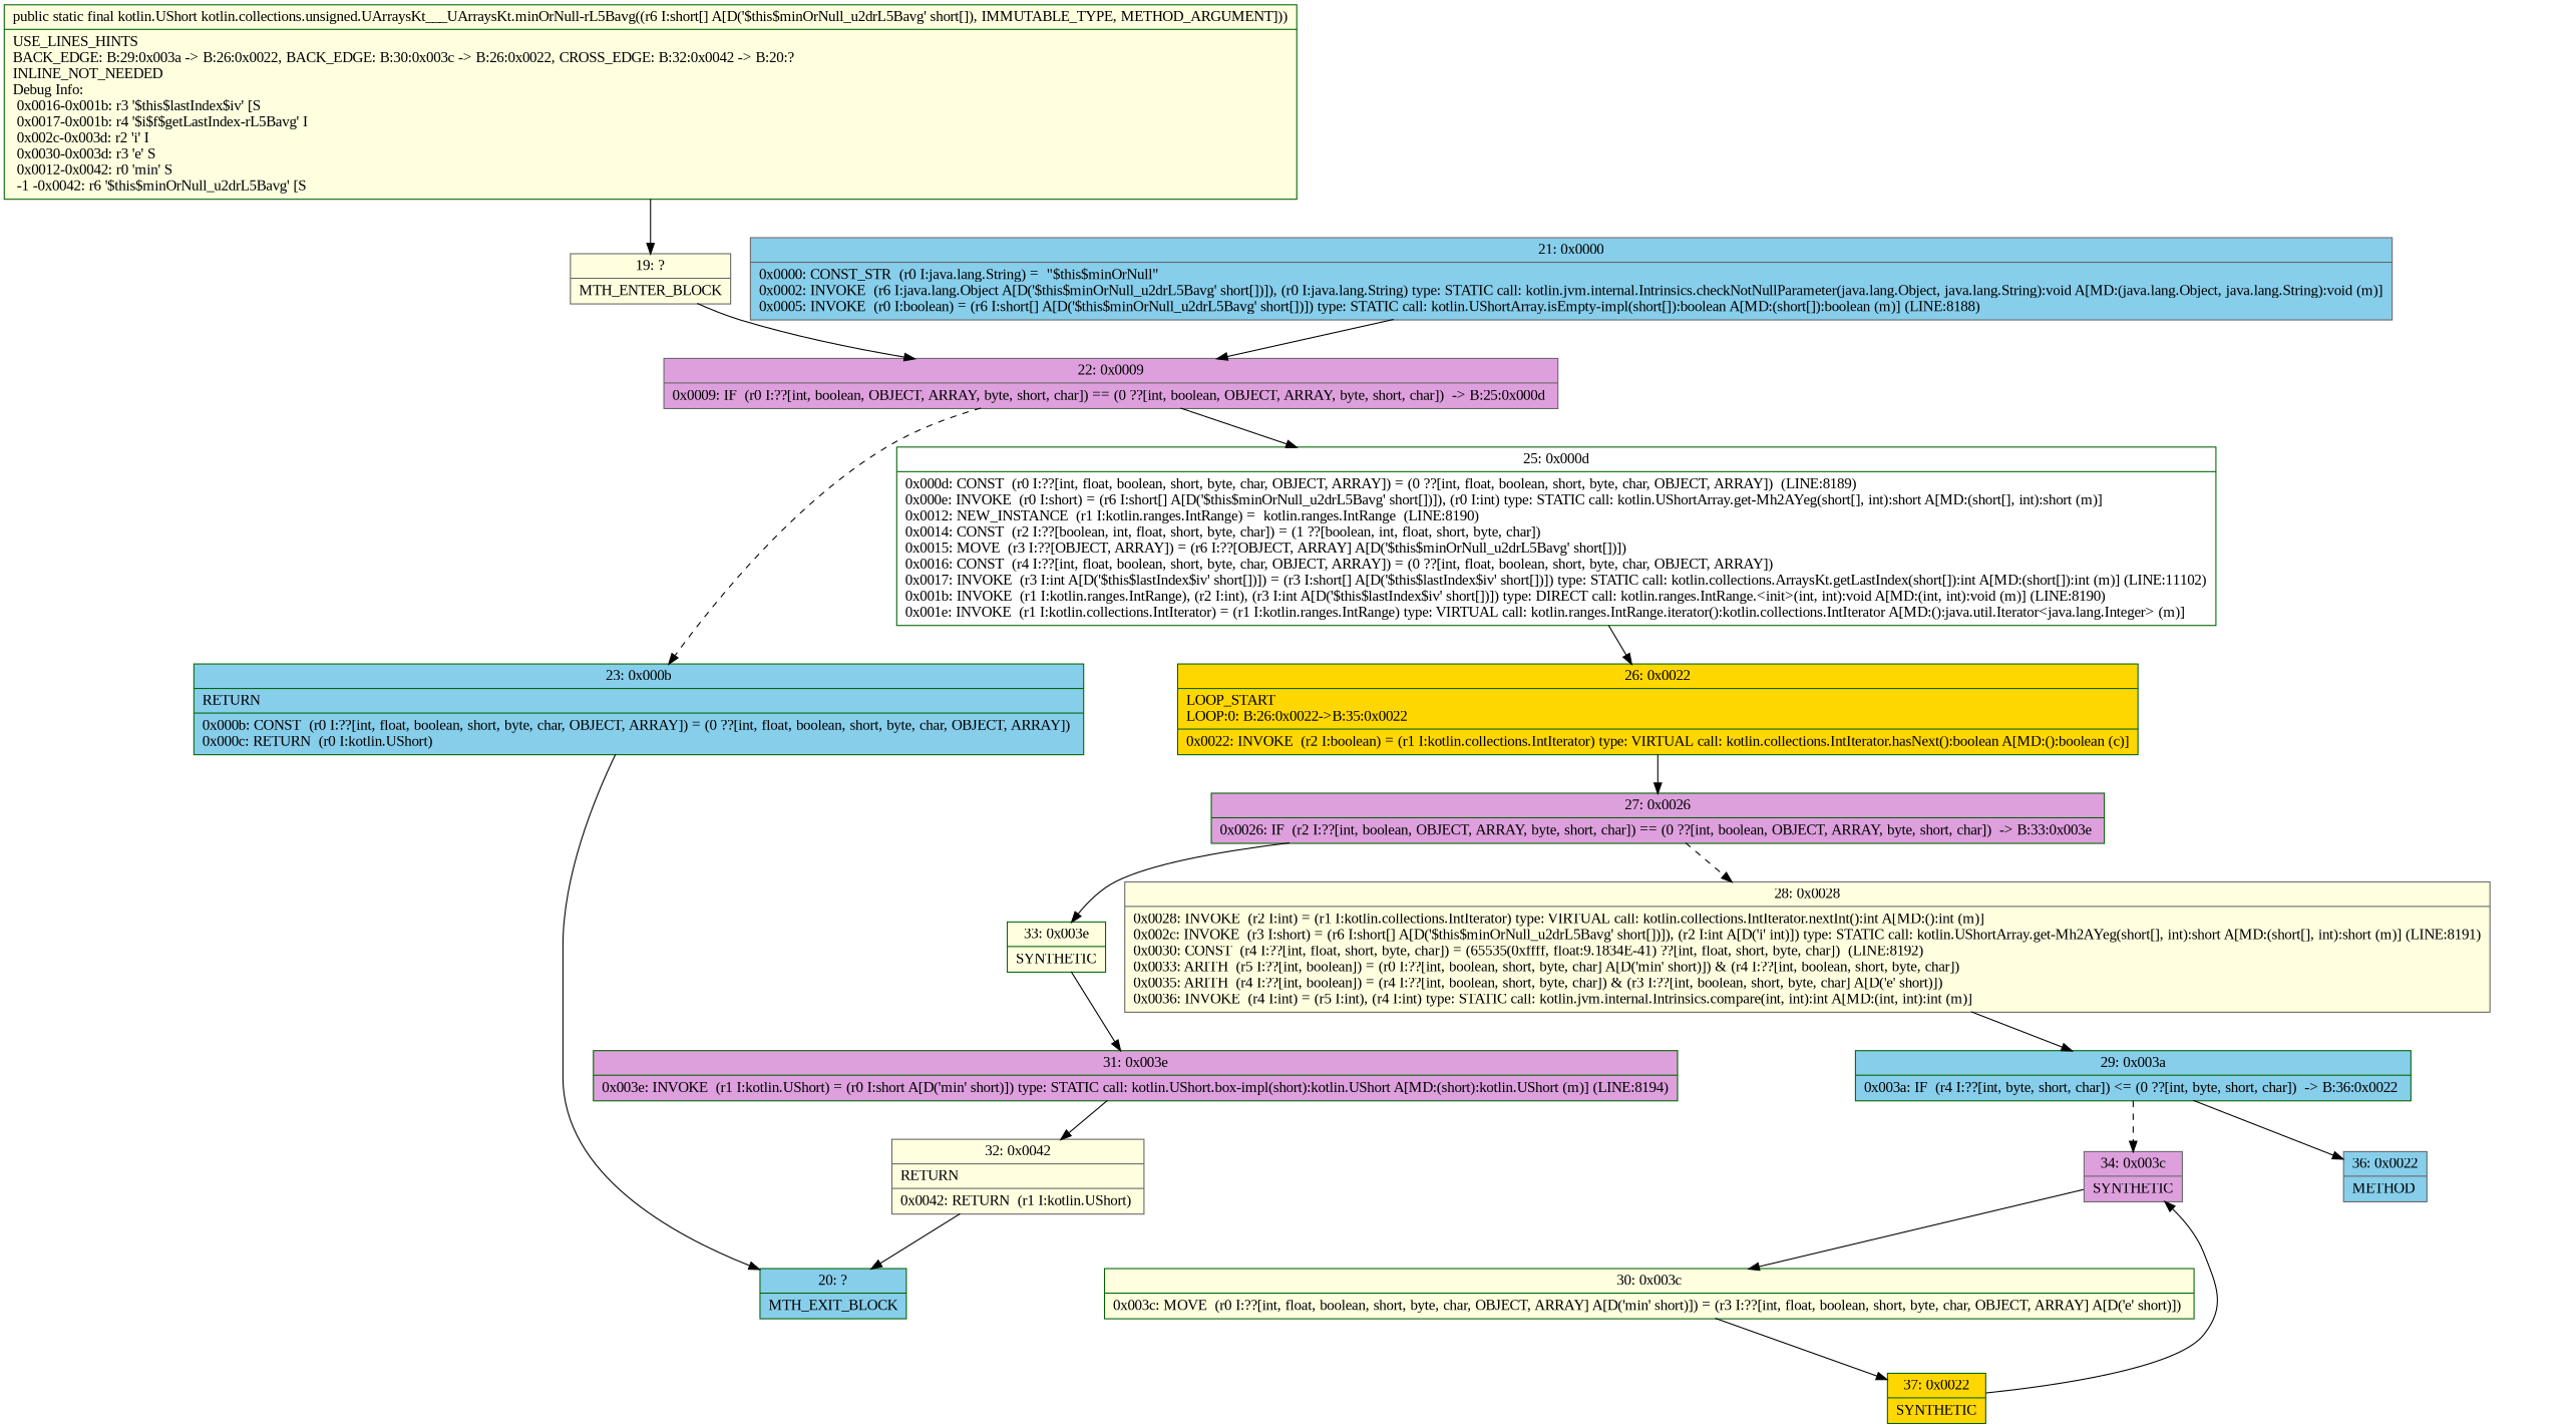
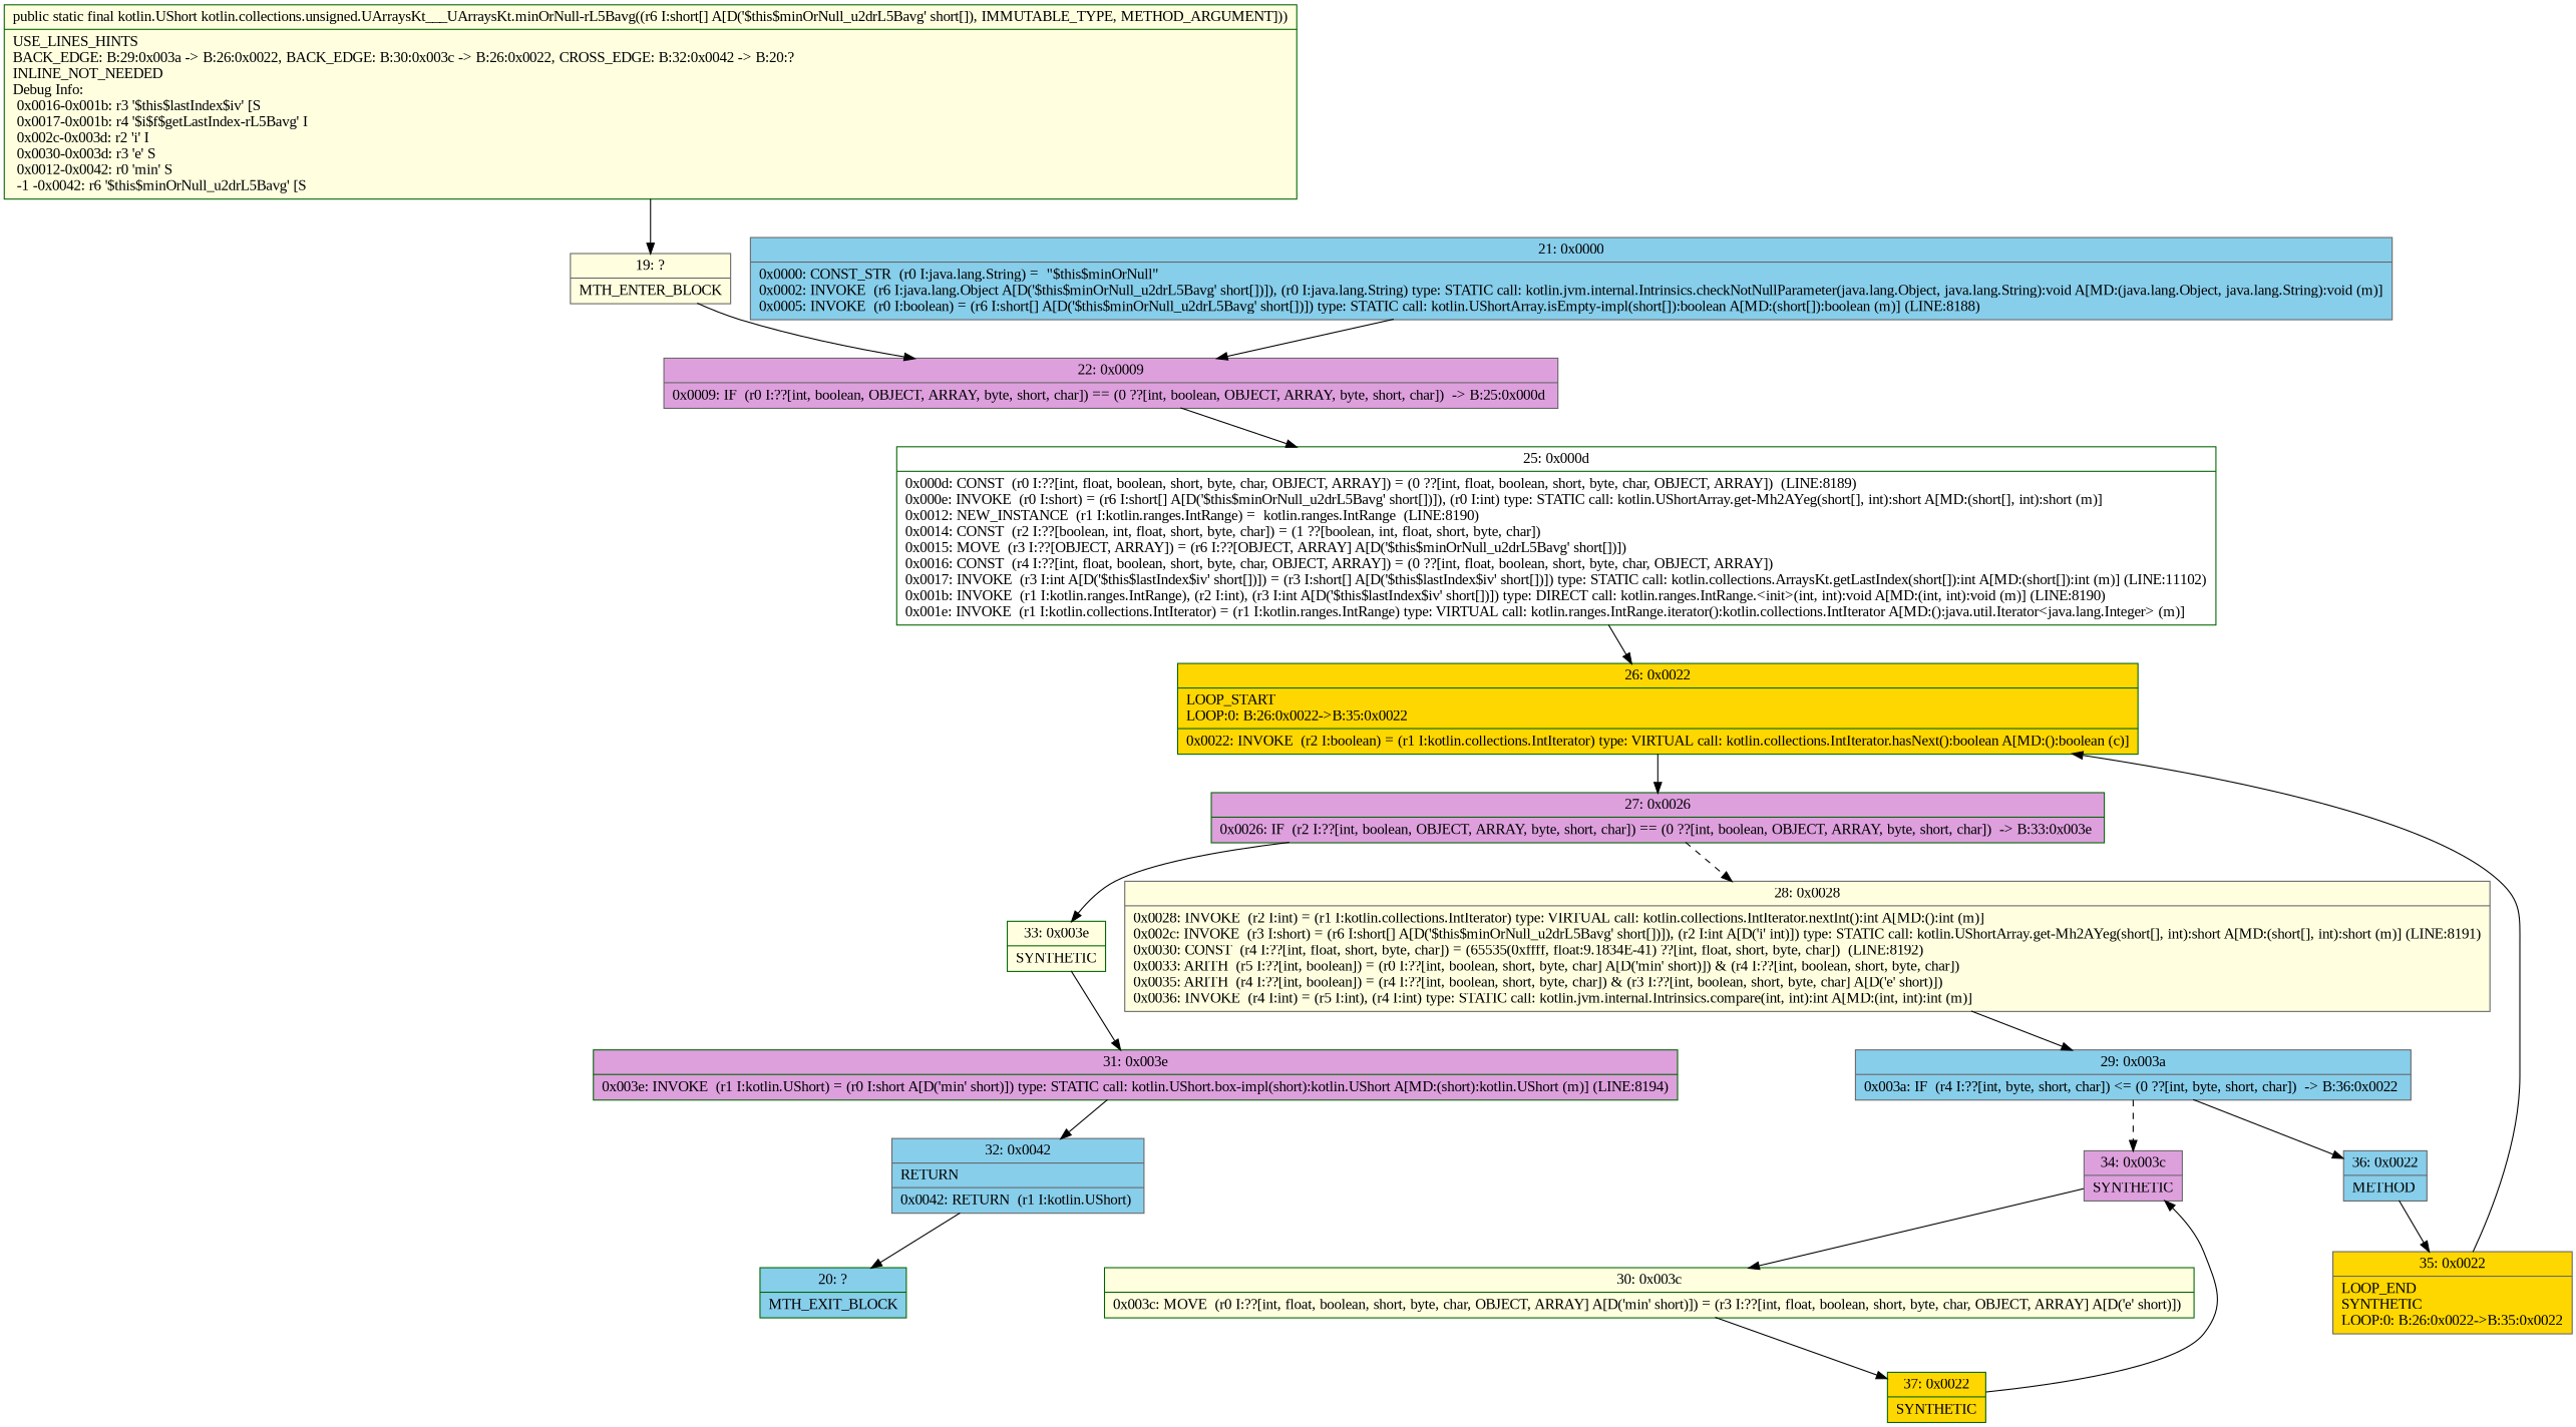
  digraph {
    fontname="Liberation Serif"
    node [color=darkgreen fillcolor=skyblue fontname="Liberation Serif" shape=record style=filled]
    edge [fontname="Liberation Serif"]
    n1 [color=gray40 fillcolor=lightyellow label="{19\:\ ?|MTH_ENTER_BLOCK\l}"]
    n2 [color=gray40 fillcolor=plum label="{22\:\ 0x0009|0x0009: IF  (r0 I:??[int, boolean, OBJECT, ARRAY, byte, short, char]) == (0 ??[int, boolean, OBJECT, ARRAY, byte, short, char])  \-\> B:25:0x000d \l}"]
    n3 [color=gray40 label="{21\:\ 0x0000|0x0000: CONST_STR  (r0 I:java.lang.String) =  \"$this$minOrNull\" \l0x0002: INVOKE  (r6 I:java.lang.Object A[D('$this$minOrNull_u2drL5Bavg' short[])]), (r0 I:java.lang.String) type: STATIC call: kotlin.jvm.internal.Intrinsics.checkNotNullParameter(java.lang.Object, java.lang.String):void A[MD:(java.lang.Object, java.lang.String):void (m)]\l0x0005: INVOKE  (r0 I:boolean) = (r6 I:short[] A[D('$this$minOrNull_u2drL5Bavg' short[])]) type: STATIC call: kotlin.UShortArray.isEmpty\-impl(short[]):boolean A[MD:(short[]):boolean (m)] (LINE:8188)\l}"]
-   n4 [label="{23\:\ 0x000b|RETURN\l|0x000b: CONST  (r0 I:??[int, float, boolean, short, byte, char, OBJECT, ARRAY]) = (0 ??[int, float, boolean, short, byte, char, OBJECT, ARRAY]) \l0x000c: RETURN  (r0 I:kotlin.UShort) \l}"]
    n5 [fillcolor=white label="{25\:\ 0x000d|0x000d: CONST  (r0 I:??[int, float, boolean, short, byte, char, OBJECT, ARRAY]) = (0 ??[int, float, boolean, short, byte, char, OBJECT, ARRAY])  (LINE:8189)\l0x000e: INVOKE  (r0 I:short) = (r6 I:short[] A[D('$this$minOrNull_u2drL5Bavg' short[])]), (r0 I:int) type: STATIC call: kotlin.UShortArray.get\-Mh2AYeg(short[], int):short A[MD:(short[], int):short (m)]\l0x0012: NEW_INSTANCE  (r1 I:kotlin.ranges.IntRange) =  kotlin.ranges.IntRange  (LINE:8190)\l0x0014: CONST  (r2 I:??[boolean, int, float, short, byte, char]) = (1 ??[boolean, int, float, short, byte, char]) \l0x0015: MOVE  (r3 I:??[OBJECT, ARRAY]) = (r6 I:??[OBJECT, ARRAY] A[D('$this$minOrNull_u2drL5Bavg' short[])]) \l0x0016: CONST  (r4 I:??[int, float, boolean, short, byte, char, OBJECT, ARRAY]) = (0 ??[int, float, boolean, short, byte, char, OBJECT, ARRAY]) \l0x0017: INVOKE  (r3 I:int A[D('$this$lastIndex$iv' short[])]) = (r3 I:short[] A[D('$this$lastIndex$iv' short[])]) type: STATIC call: kotlin.collections.ArraysKt.getLastIndex(short[]):int A[MD:(short[]):int (m)] (LINE:11102)\l0x001b: INVOKE  (r1 I:kotlin.ranges.IntRange), (r2 I:int), (r3 I:int A[D('$this$lastIndex$iv' short[])]) type: DIRECT call: kotlin.ranges.IntRange.\<init\>(int, int):void A[MD:(int, int):void (m)] (LINE:8190)\l0x001e: INVOKE  (r1 I:kotlin.collections.IntIterator) = (r1 I:kotlin.ranges.IntRange) type: VIRTUAL call: kotlin.ranges.IntRange.iterator():kotlin.collections.IntIterator A[MD:():java.util.Iterator\<java.lang.Integer\> (m)]\l}"]
    n6 [label="{20\:\ ?|MTH_EXIT_BLOCK\l}"]
    n7 [fillcolor=gold label="{26\:\ 0x0022|LOOP_START\lLOOP:0: B:26:0x0022\-\>B:35:0x0022\l|0x0022: INVOKE  (r2 I:boolean) = (r1 I:kotlin.collections.IntIterator) type: VIRTUAL call: kotlin.collections.IntIterator.hasNext():boolean A[MD:():boolean (c)]\l}"]
    n8 [fillcolor=plum label="{27\:\ 0x0026|0x0026: IF  (r2 I:??[int, boolean, OBJECT, ARRAY, byte, short, char]) == (0 ??[int, boolean, OBJECT, ARRAY, byte, short, char])  \-\> B:33:0x003e \l}"]
    n9 [color=gray40 fillcolor=lightyellow label="{28\:\ 0x0028|0x0028: INVOKE  (r2 I:int) = (r1 I:kotlin.collections.IntIterator) type: VIRTUAL call: kotlin.collections.IntIterator.nextInt():int A[MD:():int (m)]\l0x002c: INVOKE  (r3 I:short) = (r6 I:short[] A[D('$this$minOrNull_u2drL5Bavg' short[])]), (r2 I:int A[D('i' int)]) type: STATIC call: kotlin.UShortArray.get\-Mh2AYeg(short[], int):short A[MD:(short[], int):short (m)] (LINE:8191)\l0x0030: CONST  (r4 I:??[int, float, short, byte, char]) = (65535(0xffff, float:9.1834E\-41) ??[int, float, short, byte, char])  (LINE:8192)\l0x0033: ARITH  (r5 I:??[int, boolean]) = (r0 I:??[int, boolean, short, byte, char] A[D('min' short)]) & (r4 I:??[int, boolean, short, byte, char]) \l0x0035: ARITH  (r4 I:??[int, boolean]) = (r4 I:??[int, boolean, short, byte, char]) & (r3 I:??[int, boolean, short, byte, char] A[D('e' short)]) \l0x0036: INVOKE  (r4 I:int) = (r5 I:int), (r4 I:int) type: STATIC call: kotlin.jvm.internal.Intrinsics.compare(int, int):int A[MD:(int, int):int (m)]\l}"]
    n10 [fillcolor=lightyellow label="{33\:\ 0x003e|SYNTHETIC\l}"]
-   n11 [label="{29\:\ 0x003a|0x003a: IF  (r4 I:??[int, byte, short, char]) \<= (0 ??[int, byte, short, char])  \-\> B:36:0x0022 \l}"]
+   n11 [color=gray40 label="{29\:\ 0x003a|0x003a: IF  (r4 I:??[int, byte, short, char]) \<= (0 ??[int, byte, short, char])  \-\> B:36:0x0022 \l}"]
    n12 [fillcolor=plum label="{31\:\ 0x003e|0x003e: INVOKE  (r1 I:kotlin.UShort) = (r0 I:short A[D('min' short)]) type: STATIC call: kotlin.UShort.box\-impl(short):kotlin.UShort A[MD:(short):kotlin.UShort (m)] (LINE:8194)\l}"]
    n13 [color=gray40 fillcolor=plum label="{34\:\ 0x003c|SYNTHETIC\l}"]
    n14 [color=gray40 label="{36\:\ 0x0022|METHOD\l}"]
    n15 [fillcolor=lightyellow label="{30\:\ 0x003c|0x003c: MOVE  (r0 I:??[int, float, boolean, short, byte, char, OBJECT, ARRAY] A[D('min' short)]) = (r3 I:??[int, float, boolean, short, byte, char, OBJECT, ARRAY] A[D('e' short)]) \l}"]
+   n16 [color=gray40 fillcolor=gold label="{35\:\ 0x0022|LOOP_END\lSYNTHETIC\lLOOP:0: B:26:0x0022\-\>B:35:0x0022\l}"]
    n17 [fillcolor=gold label="{37\:\ 0x0022|SYNTHETIC\l}"]
-   n18 [color=gray40 fillcolor=lightyellow label="{32\:\ 0x0042|RETURN\l|0x0042: RETURN  (r1 I:kotlin.UShort) \l}"]
+   n18 [color=gray40 label="{32\:\ 0x0042|RETURN\l|0x0042: RETURN  (r1 I:kotlin.UShort) \l}"]
    n19 [fillcolor=lightyellow label="{public static final kotlin.UShort kotlin.collections.unsigned.UArraysKt___UArraysKt.minOrNull\-rL5Bavg((r6 I:short[] A[D('$this$minOrNull_u2drL5Bavg' short[]), IMMUTABLE_TYPE, METHOD_ARGUMENT]))  | USE_LINES_HINTS\lBACK_EDGE: B:29:0x003a \-\> B:26:0x0022, BACK_EDGE: B:30:0x003c \-\> B:26:0x0022, CROSS_EDGE: B:32:0x0042 \-\> B:20:?\lINLINE_NOT_NEEDED\lDebug Info:\l  0x0016\-0x001b: r3 '$this$lastIndex$iv' [S\l  0x0017\-0x001b: r4 '$i$f$getLastIndex\-rL5Bavg' I\l  0x002c\-0x003d: r2 'i' I\l  0x0030\-0x003d: r3 'e' S\l  0x0012\-0x0042: r0 'min' S\l  \-1 \-0x0042: r6 '$this$minOrNull_u2drL5Bavg' [S\l}"]
    n1 -> n2
-   n2 -> n4 [style=dashed]
    n2 -> n5
    n3 -> n2
-   n4 -> n6
    n5 -> n7
    n7 -> n8
    n8 -> n9 [style=dashed]
    n8 -> n10
    n9 -> n11
    n10 -> n12
    n11 -> n13 [style=dashed]
    n11 -> n14
    n12 -> n18
    n13 -> n15
+   n14 -> n16
    n15 -> n17
+   n16 -> n7
    n17 -> n13
    n18 -> n6
    n19 -> n1
  }
